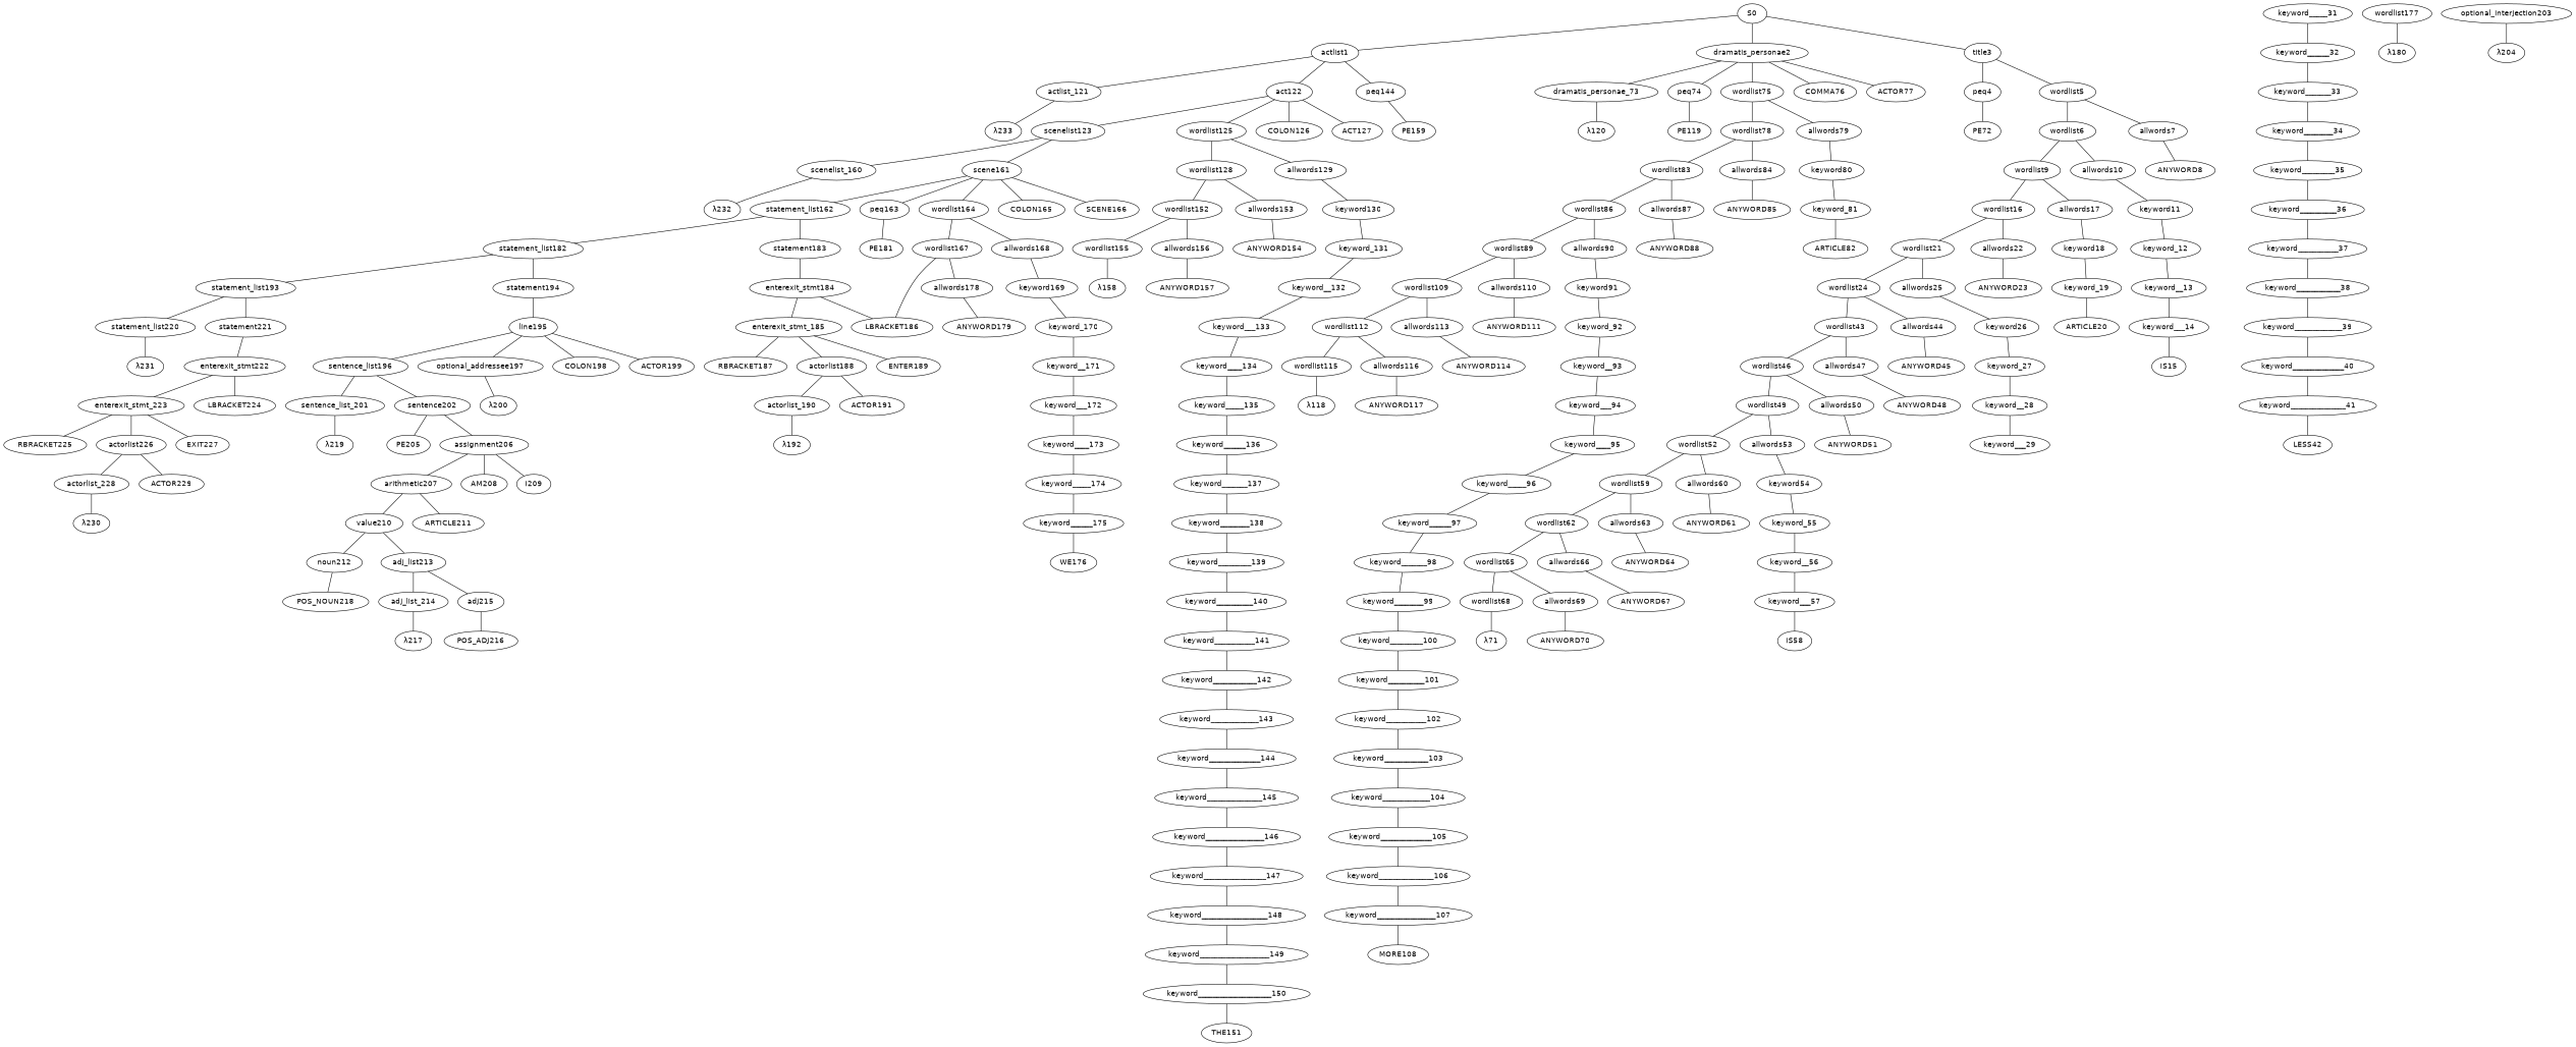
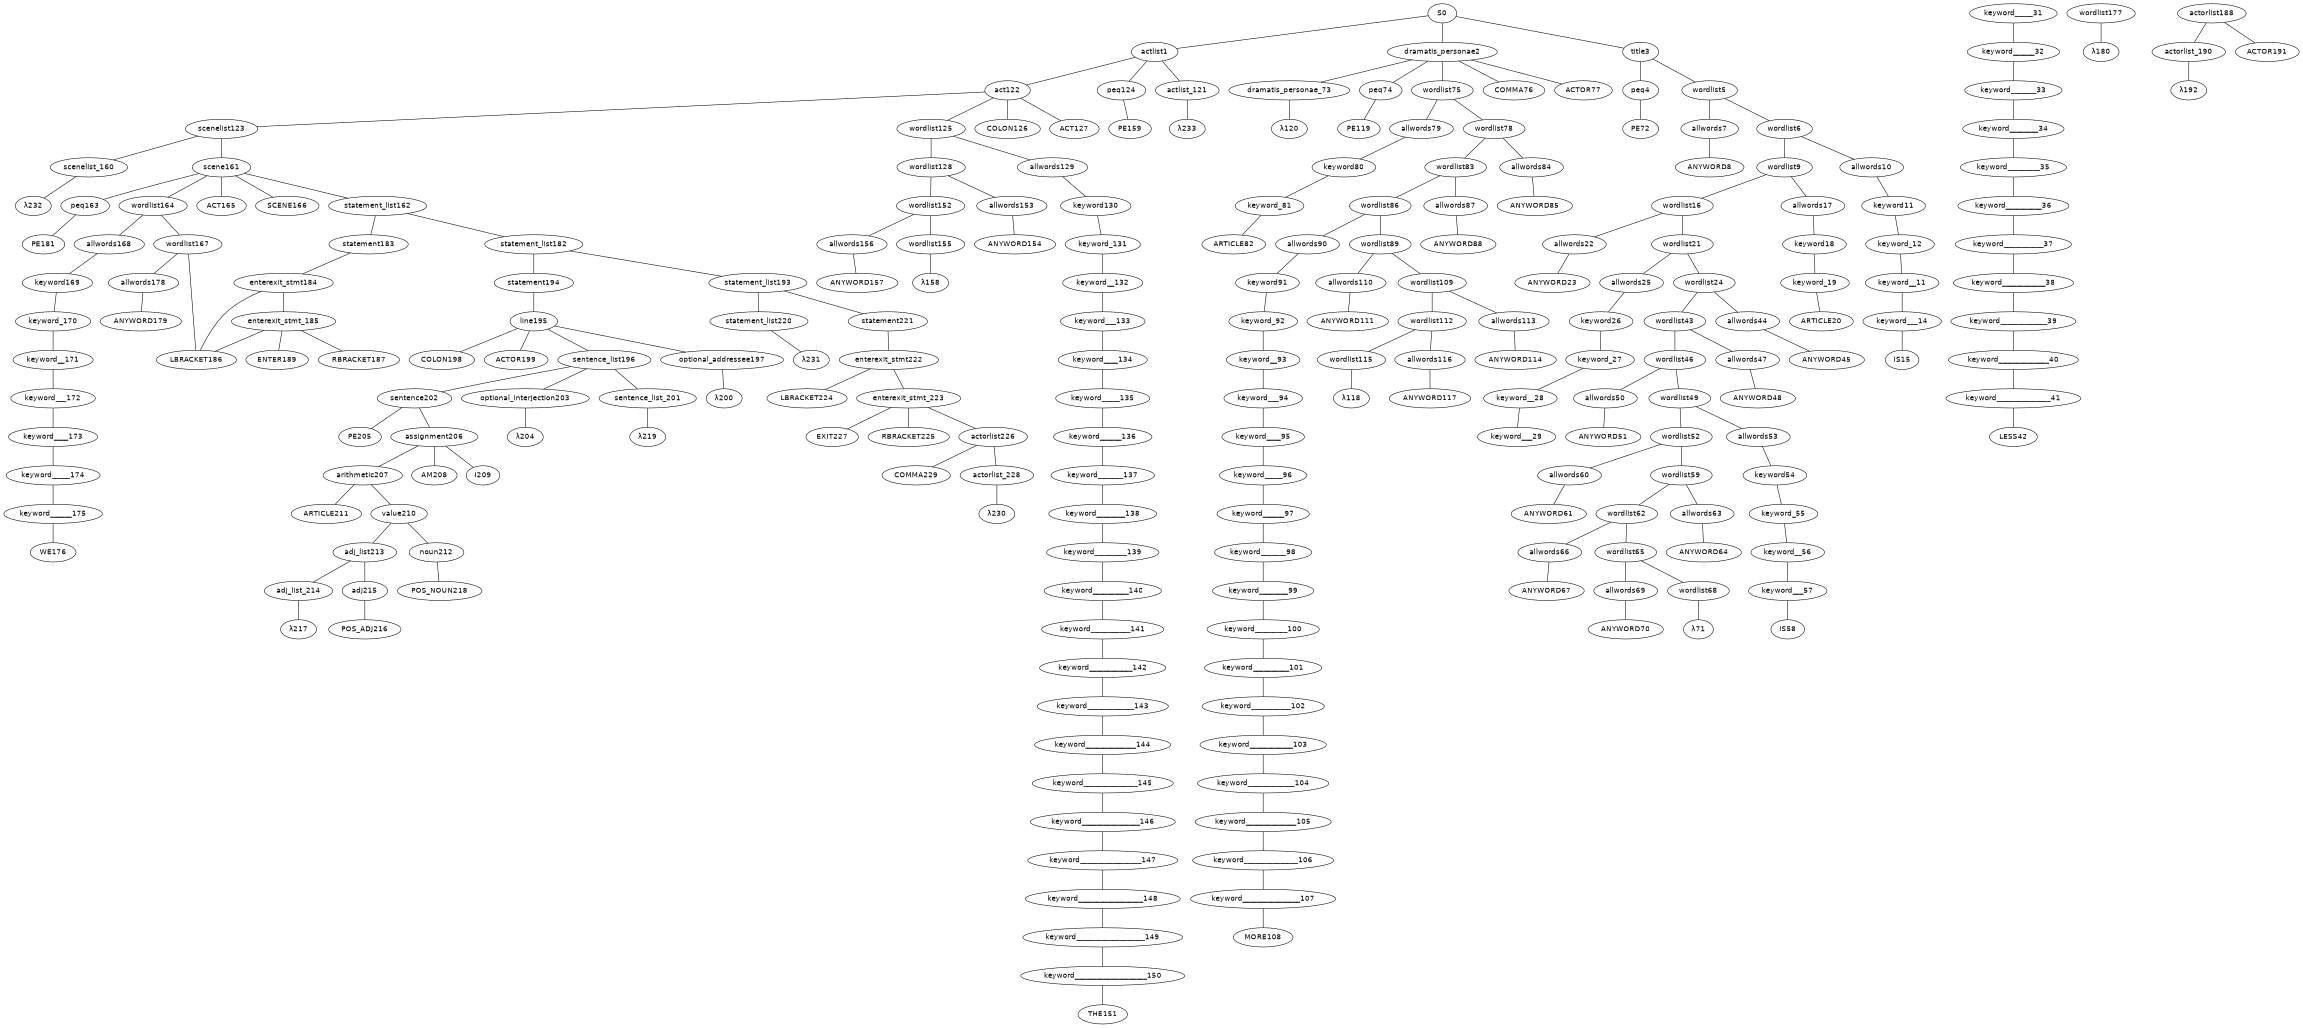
  strict graph {
    fontname="DejaVu Sans"
    node [fontname="DejaVu Sans"]
    edge [fontname="DejaVu Sans"]
    S0
    actlist1
    dramatis_personae2
    title3
    actlist_121
    act122
-   peq124 [label=peq144]
+   peq124
    dramatis_personae_73
    peq74
    wordlist75
    COMMA76
    ACTOR77
    peq4
    wordlist5
    "λ233"
    scenelist123
    wordlist125
    COLON126
    ACT127
    "λ120"
    PE119
    wordlist78
    allwords79
    PE72
    wordlist6
    allwords7
    wordlist9
    allwords10
    ANYWORD8
    wordlist16
    allwords17
    keyword11
    wordlist21
    allwords22
    keyword18
    keyword_12
-   keyword__13
+   keyword__13 [label=keyword__11]
    keyword___14
    IS15
    wordlist24
    allwords25
    ANYWORD23
    keyword_19
    ARTICLE20
    wordlist43
    allwords44
    keyword26
    wordlist46
    allwords47
    ANYWORD45
    keyword_27
    keyword__28
    keyword___29
    keyword_____31
    keyword______32
    keyword_______33
    keyword________34
    keyword_________35
    keyword__________36
    keyword___________37
    keyword____________38
    keyword_____________39
    keyword______________40
    keyword_______________41
    LESS42
    wordlist49
    allwords50
    ANYWORD48
    wordlist52
    allwords53
    ANYWORD51
    wordlist59
    allwords60
    keyword54
    wordlist62
    allwords63
    ANYWORD61
    keyword_55
    keyword__56
    keyword___57
    IS58
    wordlist65
    allwords66
    ANYWORD64
    wordlist68
    allwords69
    ANYWORD67
    "λ71"
    ANYWORD70
    wordlist83
    allwords84
    keyword80
    wordlist86
    allwords87
    ANYWORD85
    keyword_81
    ARTICLE82
    wordlist89
    allwords90
    ANYWORD88
    wordlist109
    allwords110
    keyword91
    wordlist112
    allwords113
    ANYWORD111
    keyword_92
    keyword__93
    keyword___94
    keyword____95
    keyword_____96
    keyword______97
    keyword_______98
    keyword________99
    keyword_________100
    keyword__________101
    keyword___________102
    keyword____________103
    keyword_____________104
    keyword______________105
    keyword_______________106
    keyword________________107
    MORE108
    wordlist115
    allwords116
    ANYWORD114
    "λ118"
    ANYWORD117
    scenelist_160
    scene161
    PE159
    wordlist128
    allwords129
    "λ232"
    statement_list162
    peq163
    wordlist164
-   COLON165
+   COLON165 [label=ACT165]
    SCENE166
    wordlist152
    allwords153
    keyword130
    wordlist155
    allwords156
    ANYWORD154
    keyword_131
    keyword__132
    keyword___133
    keyword____134
    keyword_____135
    keyword______136
    keyword_______137
    keyword________138
    keyword_________139
    keyword__________140
    keyword___________141
    keyword____________142
    keyword_____________143
    keyword______________144
    keyword_______________145
    keyword________________146
    keyword_________________147
    keyword__________________148
    keyword___________________149
    keyword____________________150
    THE151
    "λ158"
    ANYWORD157
    statement_list182
    statement183
    PE181
    wordlist167
    allwords168
    statement_list193
    statement194
    enterexit_stmt184
    allwords178
    LBRACKET186
    keyword169
    wordlist177
    "λ180"
    ANYWORD179
    keyword_170
    keyword__171
    keyword___172
    keyword____173
    keyword_____174
    keyword______175
    WE176
    statement_list220
    statement221
    line195
    enterexit_stmt_185
    RBRACKET187
    actorlist188
    ENTER189
    actorlist_190
    ACTOR191
    "λ192"
    "λ231"
    enterexit_stmt222
    sentence_list196
    optional_addressee197
    COLON198
    ACTOR199
    sentence_list_201
    sentence202
    optional_interjection203
    "λ200"
    "λ219"
    PE205
    assignment206
    "λ204"
    arithmetic207
    AM208
    I209
    value210
    ARTICLE211
    noun212
    adj_list213
    POS_NOUN218
    adj_list_214
    adj215
    "λ217"
    POS_ADJ216
    enterexit_stmt_223
    LBRACKET224
    RBRACKET225
    actorlist226
    EXIT227
    actorlist_228
-   ACTOR229
+   ACTOR229 [label=COMMA229]
    "λ230"
    S0 -- actlist1
    S0 -- dramatis_personae2
    S0 -- title3
    actlist1 -- actlist_121
    actlist1 -- act122
    actlist1 -- peq124
    dramatis_personae2 -- dramatis_personae_73
    dramatis_personae2 -- peq74
    dramatis_personae2 -- wordlist75
    dramatis_personae2 -- COMMA76
    dramatis_personae2 -- ACTOR77
    title3 -- peq4
    title3 -- wordlist5
    actlist_121 -- "λ233"
    act122 -- scenelist123
    act122 -- wordlist125
    act122 -- COLON126
    act122 -- ACT127
    peq124 -- PE159
    dramatis_personae_73 -- "λ120"
    peq74 -- PE119
    wordlist75 -- wordlist78
    wordlist75 -- allwords79
    peq4 -- PE72
    wordlist5 -- wordlist6
    wordlist5 -- allwords7
    scenelist123 -- scenelist_160
    scenelist123 -- scene161
    wordlist125 -- wordlist128
    wordlist125 -- allwords129
    wordlist78 -- wordlist83
    wordlist78 -- allwords84
    allwords79 -- keyword80
    wordlist6 -- wordlist9
    wordlist6 -- allwords10
    allwords7 -- ANYWORD8
    wordlist9 -- wordlist16
    wordlist9 -- allwords17
    allwords10 -- keyword11
    wordlist16 -- wordlist21
    wordlist16 -- allwords22
    allwords17 -- keyword18
    keyword11 -- keyword_12
    wordlist21 -- wordlist24
    wordlist21 -- allwords25
    allwords22 -- ANYWORD23
    keyword18 -- keyword_19
    keyword_12 -- keyword__13
    keyword__13 -- keyword___14
    keyword___14 -- IS15
    wordlist24 -- wordlist43
    wordlist24 -- allwords44
    allwords25 -- keyword26
    keyword_19 -- ARTICLE20
    wordlist43 -- wordlist46
    wordlist43 -- allwords47
    allwords44 -- ANYWORD45
    keyword26 -- keyword_27
    wordlist46 -- wordlist49
    wordlist46 -- allwords50
    allwords47 -- ANYWORD48
    keyword_27 -- keyword__28
    keyword__28 -- keyword___29
    keyword_____31 -- keyword______32
    keyword______32 -- keyword_______33
    keyword_______33 -- keyword________34
    keyword________34 -- keyword_________35
    keyword_________35 -- keyword__________36
    keyword__________36 -- keyword___________37
    keyword___________37 -- keyword____________38
    keyword____________38 -- keyword_____________39
    keyword_____________39 -- keyword______________40
    keyword______________40 -- keyword_______________41
    keyword_______________41 -- LESS42
    wordlist49 -- wordlist52
    wordlist49 -- allwords53
    allwords50 -- ANYWORD51
    wordlist52 -- wordlist59
    wordlist52 -- allwords60
    allwords53 -- keyword54
    wordlist59 -- wordlist62
    wordlist59 -- allwords63
    allwords60 -- ANYWORD61
    keyword54 -- keyword_55
    wordlist62 -- wordlist65
    wordlist62 -- allwords66
    allwords63 -- ANYWORD64
    keyword_55 -- keyword__56
    keyword__56 -- keyword___57
    keyword___57 -- IS58
    wordlist65 -- wordlist68
    wordlist65 -- allwords69
    allwords66 -- ANYWORD67
    wordlist68 -- "λ71"
    allwords69 -- ANYWORD70
    wordlist83 -- wordlist86
    wordlist83 -- allwords87
    allwords84 -- ANYWORD85
    keyword80 -- keyword_81
    wordlist86 -- wordlist89
    wordlist86 -- allwords90
    allwords87 -- ANYWORD88
    keyword_81 -- ARTICLE82
    wordlist89 -- wordlist109
    wordlist89 -- allwords110
    allwords90 -- keyword91
    wordlist109 -- wordlist112
    wordlist109 -- allwords113
    allwords110 -- ANYWORD111
    keyword91 -- keyword_92
    wordlist112 -- wordlist115
    wordlist112 -- allwords116
    allwords113 -- ANYWORD114
    keyword_92 -- keyword__93
    keyword__93 -- keyword___94
    keyword___94 -- keyword____95
    keyword____95 -- keyword_____96
    keyword_____96 -- keyword______97
    keyword______97 -- keyword_______98
    keyword_______98 -- keyword________99
    keyword________99 -- keyword_________100
    keyword_________100 -- keyword__________101
    keyword__________101 -- keyword___________102
    keyword___________102 -- keyword____________103
    keyword____________103 -- keyword_____________104
    keyword_____________104 -- keyword______________105
    keyword______________105 -- keyword_______________106
    keyword_______________106 -- keyword________________107
    keyword________________107 -- MORE108
    wordlist115 -- "λ118"
    allwords116 -- ANYWORD117
    scenelist_160 -- "λ232"
    scene161 -- statement_list162
    scene161 -- peq163
    scene161 -- wordlist164
    scene161 -- COLON165
    scene161 -- SCENE166
    wordlist128 -- wordlist152
    wordlist128 -- allwords153
    allwords129 -- keyword130
    statement_list162 -- statement_list182
    statement_list162 -- statement183
    peq163 -- PE181
    wordlist164 -- wordlist167
    wordlist164 -- allwords168
    wordlist152 -- wordlist155
    wordlist152 -- allwords156
    allwords153 -- ANYWORD154
    keyword130 -- keyword_131
    wordlist155 -- "λ158"
    allwords156 -- ANYWORD157
    keyword_131 -- keyword__132
    keyword__132 -- keyword___133
    keyword___133 -- keyword____134
    keyword____134 -- keyword_____135
    keyword_____135 -- keyword______136
    keyword______136 -- keyword_______137
    keyword_______137 -- keyword________138
    keyword________138 -- keyword_________139
    keyword_________139 -- keyword__________140
    keyword__________140 -- keyword___________141
    keyword___________141 -- keyword____________142
    keyword____________142 -- keyword_____________143
    keyword_____________143 -- keyword______________144
    keyword______________144 -- keyword_______________145
    keyword_______________145 -- keyword________________146
    keyword________________146 -- keyword_________________147
    keyword_________________147 -- keyword__________________148
    keyword__________________148 -- keyword___________________149
    keyword___________________149 -- keyword____________________150
    keyword____________________150 -- THE151
    statement_list182 -- statement_list193
    statement_list182 -- statement194
    statement183 -- enterexit_stmt184
    wordlist167 -- allwords178
    wordlist167 -- LBRACKET186
    allwords168 -- keyword169
    statement_list193 -- statement_list220
    statement_list193 -- statement221
    statement194 -- line195
    enterexit_stmt184 -- LBRACKET186
    enterexit_stmt184 -- enterexit_stmt_185
    allwords178 -- ANYWORD179
    keyword169 -- keyword_170
    wordlist177 -- "λ180"
    keyword_170 -- keyword__171
    keyword__171 -- keyword___172
    keyword___172 -- keyword____173
    keyword____173 -- keyword_____174
    keyword_____174 -- keyword______175
    keyword______175 -- WE176
    statement_list220 -- "λ231"
    statement221 -- enterexit_stmt222
    line195 -- sentence_list196
    line195 -- optional_addressee197
    line195 -- COLON198
    line195 -- ACTOR199
    enterexit_stmt_185 -- RBRACKET187
-   enterexit_stmt_185 -- actorlist188
+   enterexit_stmt_185 -- LBRACKET186
    enterexit_stmt_185 -- ENTER189
    actorlist188 -- actorlist_190
    actorlist188 -- ACTOR191
    actorlist_190 -- "λ192"
    enterexit_stmt222 -- enterexit_stmt_223
    enterexit_stmt222 -- LBRACKET224
    sentence_list196 -- sentence_list_201
    sentence_list196 -- sentence202
+   sentence_list196 -- optional_interjection203
    optional_addressee197 -- "λ200"
    sentence_list_201 -- "λ219"
    sentence202 -- PE205
    sentence202 -- assignment206
    optional_interjection203 -- "λ204"
    assignment206 -- arithmetic207
    assignment206 -- AM208
    assignment206 -- I209
    arithmetic207 -- value210
    arithmetic207 -- ARTICLE211
    value210 -- noun212
    value210 -- adj_list213
    noun212 -- POS_NOUN218
    adj_list213 -- adj_list_214
    adj_list213 -- adj215
    adj_list_214 -- "λ217"
    adj215 -- POS_ADJ216
    enterexit_stmt_223 -- RBRACKET225
    enterexit_stmt_223 -- actorlist226
    enterexit_stmt_223 -- EXIT227
    actorlist226 -- actorlist_228
    actorlist226 -- ACTOR229
    actorlist_228 -- "λ230"
  }
